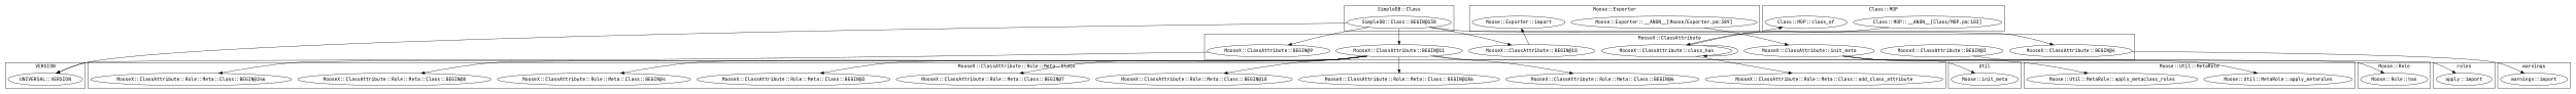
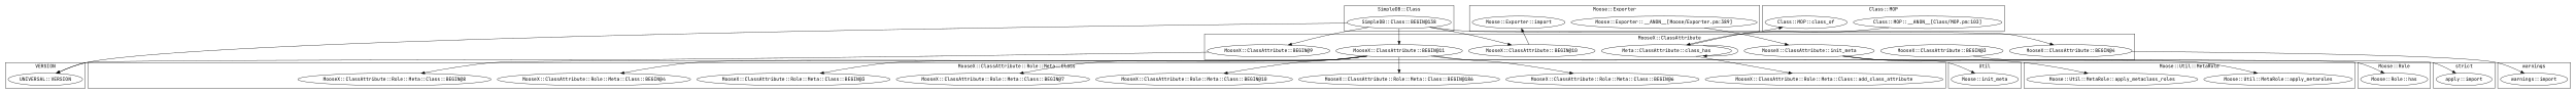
  digraph {
    fontname="JetBrains Mono"
    node [fontname="JetBrains Mono"]
    edge [fontname="JetBrains Mono"]
-   "MooseX::ClassAttribute::Role::Meta::Class::BEGIN@246"
    "MooseX::ClassAttribute::Role::Meta::Class::BEGIN@6"
    "MooseX::ClassAttribute::Role::Meta::Class::BEGIN@186"
    "MooseX::ClassAttribute::Role::Meta::Class::BEGIN@10"
    "MooseX::ClassAttribute::Role::Meta::Class::BEGIN@7"
    "MooseX::ClassAttribute::Role::Meta::Class::BEGIN@3"
    "MooseX::ClassAttribute::Role::Meta::Class::BEGIN@4"
    "MooseX::ClassAttribute::Role::Meta::Class::add_class_attribute"
    "MooseX::ClassAttribute::Role::Meta::Class::BEGIN@8"
    "warnings::import"
    "Moose::Exporter::__ANON__[Moose/Exporter.pm:389]"
    "Moose::Exporter::import"
    "Moose::init_meta"
    "Moose::Util::MetaRole::apply_metaroles"
    "Moose::Util::MetaRole::apply_metaclass_roles"
    "UNIVERSAL::VERSION"
    "SimpleDB::Class::BEGIN@138"
    n18 [label="apply::import"]
    "Class::MOP::__ANON__[Class/MOP.pm:103]"
    "Class::MOP::class_of"
-   "MooseX::ClassAttribute::class_has"
+   "MooseX::ClassAttribute::class_has" [label="Meta::ClassAttribute::class_has"]
    "MooseX::ClassAttribute::BEGIN@9"
    "MooseX::ClassAttribute::init_meta"
    "MooseX::ClassAttribute::BEGIN@11"
    "MooseX::ClassAttribute::BEGIN@3"
    "MooseX::ClassAttribute::BEGIN@10"
    "MooseX::ClassAttribute::BEGIN@4"
    "Moose::Role::has"
    subgraph cluster_1 {
      label="MooseX::ClassAttribute::Role::Meta::Class"
-     "MooseX::ClassAttribute::Role::Meta::Class::BEGIN@246"
      "MooseX::ClassAttribute::Role::Meta::Class::BEGIN@6"
      "MooseX::ClassAttribute::Role::Meta::Class::BEGIN@186"
      "MooseX::ClassAttribute::Role::Meta::Class::BEGIN@10"
      "MooseX::ClassAttribute::Role::Meta::Class::BEGIN@7"
      "MooseX::ClassAttribute::Role::Meta::Class::BEGIN@3"
      "MooseX::ClassAttribute::Role::Meta::Class::BEGIN@4"
      "MooseX::ClassAttribute::Role::Meta::Class::add_class_attribute"
      "MooseX::ClassAttribute::Role::Meta::Class::BEGIN@8"
    }
    subgraph cluster_2 {
      label=warnings
      "warnings::import"
    }
    subgraph cluster_3 {
      label="Moose::Exporter"
      "Moose::Exporter::__ANON__[Moose/Exporter.pm:389]"
      "Moose::Exporter::import"
    }
    subgraph cluster_4 {
      label=Util
      "Moose::init_meta"
    }
    subgraph cluster_5 {
      label="Moose::Util::MetaRole"
      "Moose::Util::MetaRole::apply_metaroles"
      "Moose::Util::MetaRole::apply_metaclass_roles"
    }
    subgraph cluster_6 {
      label=VERSION
      "UNIVERSAL::VERSION"
    }
    subgraph cluster_7 {
      label="SimpleDB::Class"
      "SimpleDB::Class::BEGIN@138"
    }
    subgraph cluster_8 {
-     label=roles
+     label="strict"
      n18
    }
    subgraph cluster_9 {
      label="Class::MOP"
      "Class::MOP::__ANON__[Class/MOP.pm:103]"
      "Class::MOP::class_of"
    }
    subgraph cluster_10 {
      label="MooseX::ClassAttribute"
      "MooseX::ClassAttribute::class_has"
      "MooseX::ClassAttribute::BEGIN@9"
      "MooseX::ClassAttribute::init_meta"
      "MooseX::ClassAttribute::BEGIN@11"
      "MooseX::ClassAttribute::BEGIN@3"
      "MooseX::ClassAttribute::BEGIN@10"
      "MooseX::ClassAttribute::BEGIN@4"
    }
    subgraph cluster_11 {
      label="Moose::Role"
      "Moose::Role::has"
    }
    "Moose::Exporter::__ANON__[Moose/Exporter.pm:389]" -> "MooseX::ClassAttribute::init_meta"
    "SimpleDB::Class::BEGIN@138" -> "UNIVERSAL::VERSION"
    "SimpleDB::Class::BEGIN@138" -> "MooseX::ClassAttribute::BEGIN@9"
    "SimpleDB::Class::BEGIN@138" -> "MooseX::ClassAttribute::BEGIN@11"
    "SimpleDB::Class::BEGIN@138" -> "MooseX::ClassAttribute::BEGIN@10"
    "SimpleDB::Class::BEGIN@138" -> "MooseX::ClassAttribute::BEGIN@4"
    "Class::MOP::__ANON__[Class/MOP.pm:103]" -> "MooseX::ClassAttribute::class_has"
    "MooseX::ClassAttribute::class_has" -> "MooseX::ClassAttribute::Role::Meta::Class::add_class_attribute"
    "MooseX::ClassAttribute::class_has" -> "Class::MOP::class_of"
    "MooseX::ClassAttribute::class_has" -> "MooseX::ClassAttribute::class_has"
    "MooseX::ClassAttribute::BEGIN@9" -> "UNIVERSAL::VERSION"
    "MooseX::ClassAttribute::init_meta" -> "Moose::init_meta"
    "MooseX::ClassAttribute::init_meta" -> "Moose::Util::MetaRole::apply_metaroles"
    "MooseX::ClassAttribute::init_meta" -> "Moose::Util::MetaRole::apply_metaclass_roles"
-   "MooseX::ClassAttribute::BEGIN@11" -> "MooseX::ClassAttribute::Role::Meta::Class::BEGIN@246"
    "MooseX::ClassAttribute::BEGIN@11" -> "MooseX::ClassAttribute::Role::Meta::Class::BEGIN@6"
    "MooseX::ClassAttribute::BEGIN@11" -> "MooseX::ClassAttribute::Role::Meta::Class::BEGIN@186"
    "MooseX::ClassAttribute::BEGIN@11" -> "MooseX::ClassAttribute::Role::Meta::Class::BEGIN@10"
    "MooseX::ClassAttribute::BEGIN@11" -> "MooseX::ClassAttribute::Role::Meta::Class::BEGIN@7"
    "MooseX::ClassAttribute::BEGIN@11" -> "MooseX::ClassAttribute::Role::Meta::Class::BEGIN@3"
    "MooseX::ClassAttribute::BEGIN@11" -> "MooseX::ClassAttribute::Role::Meta::Class::BEGIN@4"
    "MooseX::ClassAttribute::BEGIN@11" -> "MooseX::ClassAttribute::Role::Meta::Class::BEGIN@8"
    "MooseX::ClassAttribute::BEGIN@11" -> "Moose::Role::has"
    "MooseX::ClassAttribute::BEGIN@3" -> n18
    "MooseX::ClassAttribute::BEGIN@10" -> "Moose::Exporter::import"
    "MooseX::ClassAttribute::BEGIN@4" -> "warnings::import"
  }
